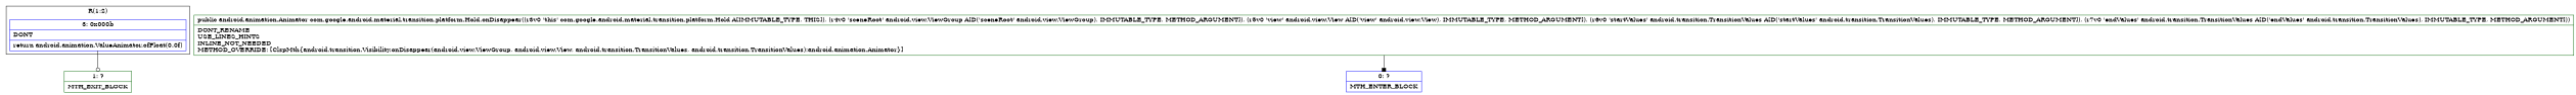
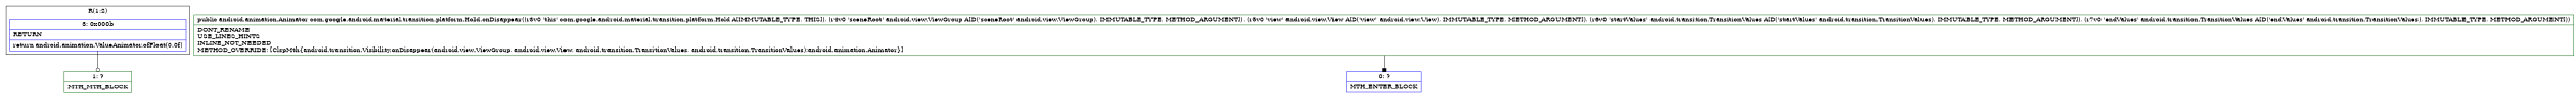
  digraph {
    node [color=blue shape=record]
-   n1 [label="{3\:\ 0x000b|DONT\l|return android.animation.ValueAnimator.ofFloat(0.0f)\l}"]
-   n2 [color=darkgreen label="{1\:\ ?|MTH_EXIT_BLOCK\l}"]
+   n1 [label="{3\:\ 0x000b|RETURN\l|return android.animation.ValueAnimator.ofFloat(0.0f)\l}"]
+   n2 [color=darkgreen label="{1\:\ ?|MTH_MTH_BLOCK\l}"]
    n3 [label="{0\:\ ?|MTH_ENTER_BLOCK\l}"]
    n4 [color=darkgreen label="{public android.animation.Animator com.google.android.material.transition.platform.Hold.onDisappear((r3v0 'this' com.google.android.material.transition.platform.Hold A[IMMUTABLE_TYPE, THIS]), (r4v0 'sceneRoot' android.view.ViewGroup A[D('sceneRoot' android.view.ViewGroup), IMMUTABLE_TYPE, METHOD_ARGUMENT]), (r5v0 'view' android.view.View A[D('view' android.view.View), IMMUTABLE_TYPE, METHOD_ARGUMENT]), (r6v0 'startValues' android.transition.TransitionValues A[D('startValues' android.transition.TransitionValues), IMMUTABLE_TYPE, METHOD_ARGUMENT]), (r7v0 'endValues' android.transition.TransitionValues A[D('endValues' android.transition.TransitionValues), IMMUTABLE_TYPE, METHOD_ARGUMENT]))  | DONT_RENAME\lUSE_LINES_HINTS\lINLINE_NOT_NEEDED\lMETHOD_OVERRIDE: [ClspMth\{android.transition.Visibility.onDisappear(android.view.ViewGroup, android.view.View, android.transition.TransitionValues, android.transition.TransitionValues):android.animation.Animator\}]\l}"]
    subgraph cluster_1 {
      label="R(1:2)"
      n1
    }
    n1 -> n2 [arrowhead=odot]
    n4 -> n3 [arrowhead=box]
  }
